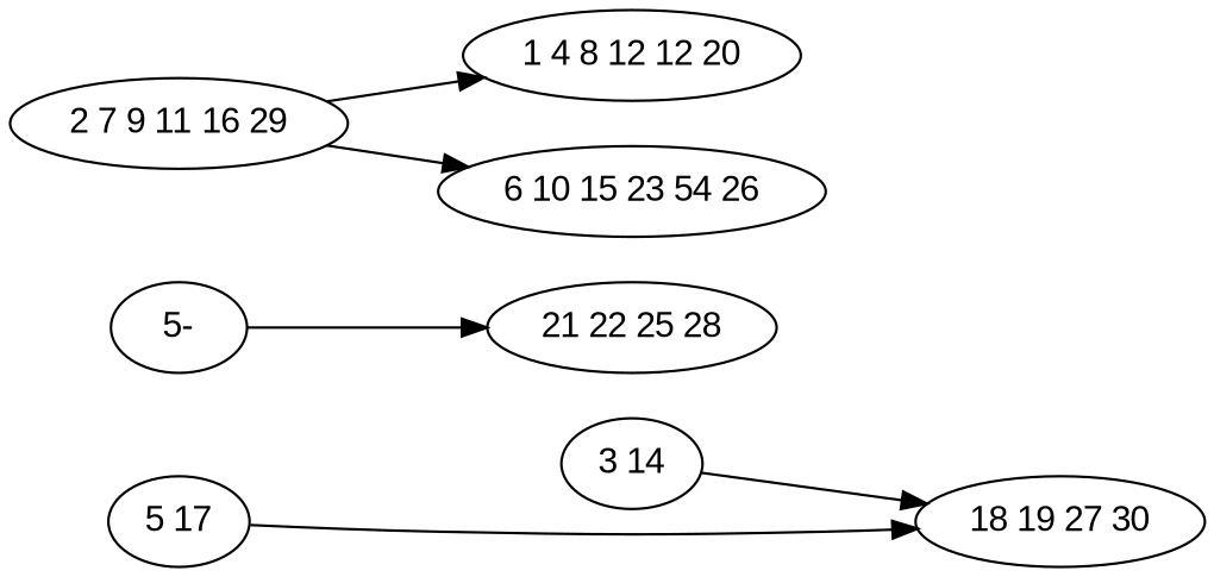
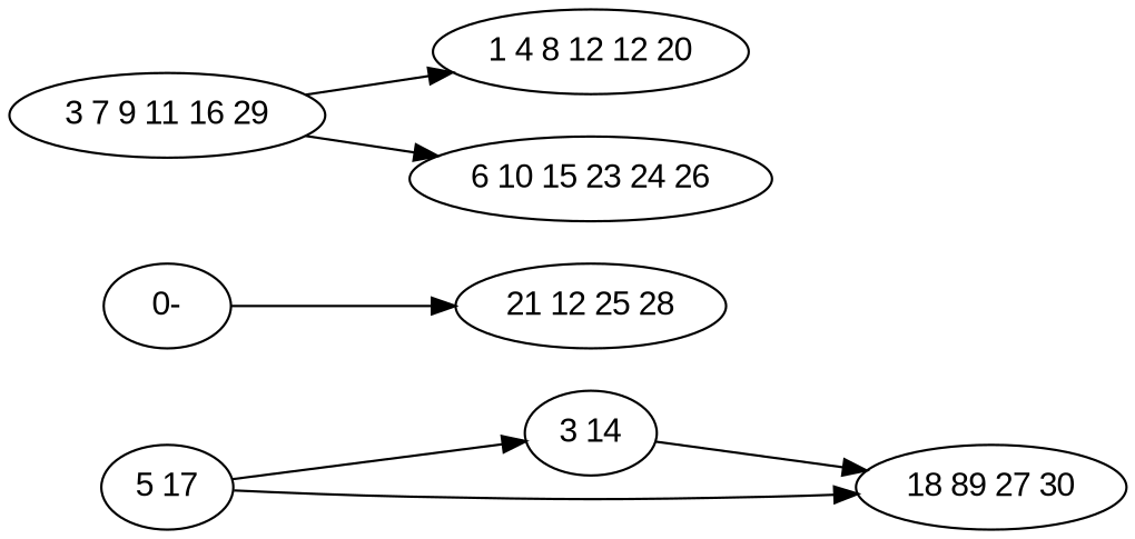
  digraph {
    fontname="Liberation Sans"
    rankdir=LR
    node [fontname="Liberation Sans"]
    edge [fontname="Liberation Sans"]
    n1 [label="5 17"]
    n2 [label="3 14"]
-   n3 [label="18 19 27 30"]
-   n4 [label="5-"]
-   n5 [label="21 22 25 28"]
-   n6 [label="2 7 9 11 16 29"]
+   n3 [label="18 89 27 30"]
+   n4 [label="0-"]
+   n5 [label="21 12 25 28"]
+   n6 [label="3 7 9 11 16 29"]
    n7 [label="1 4 8 12 12 20"]
-   n8 [label="6 10 15 23 54 26"]
+   n8 [label="6 10 15 23 24 26"]
+   n1 -> n2
    n1 -> n3
    n2 -> n3
    n4 -> n5
    n6 -> n7
    n6 -> n8
  }
